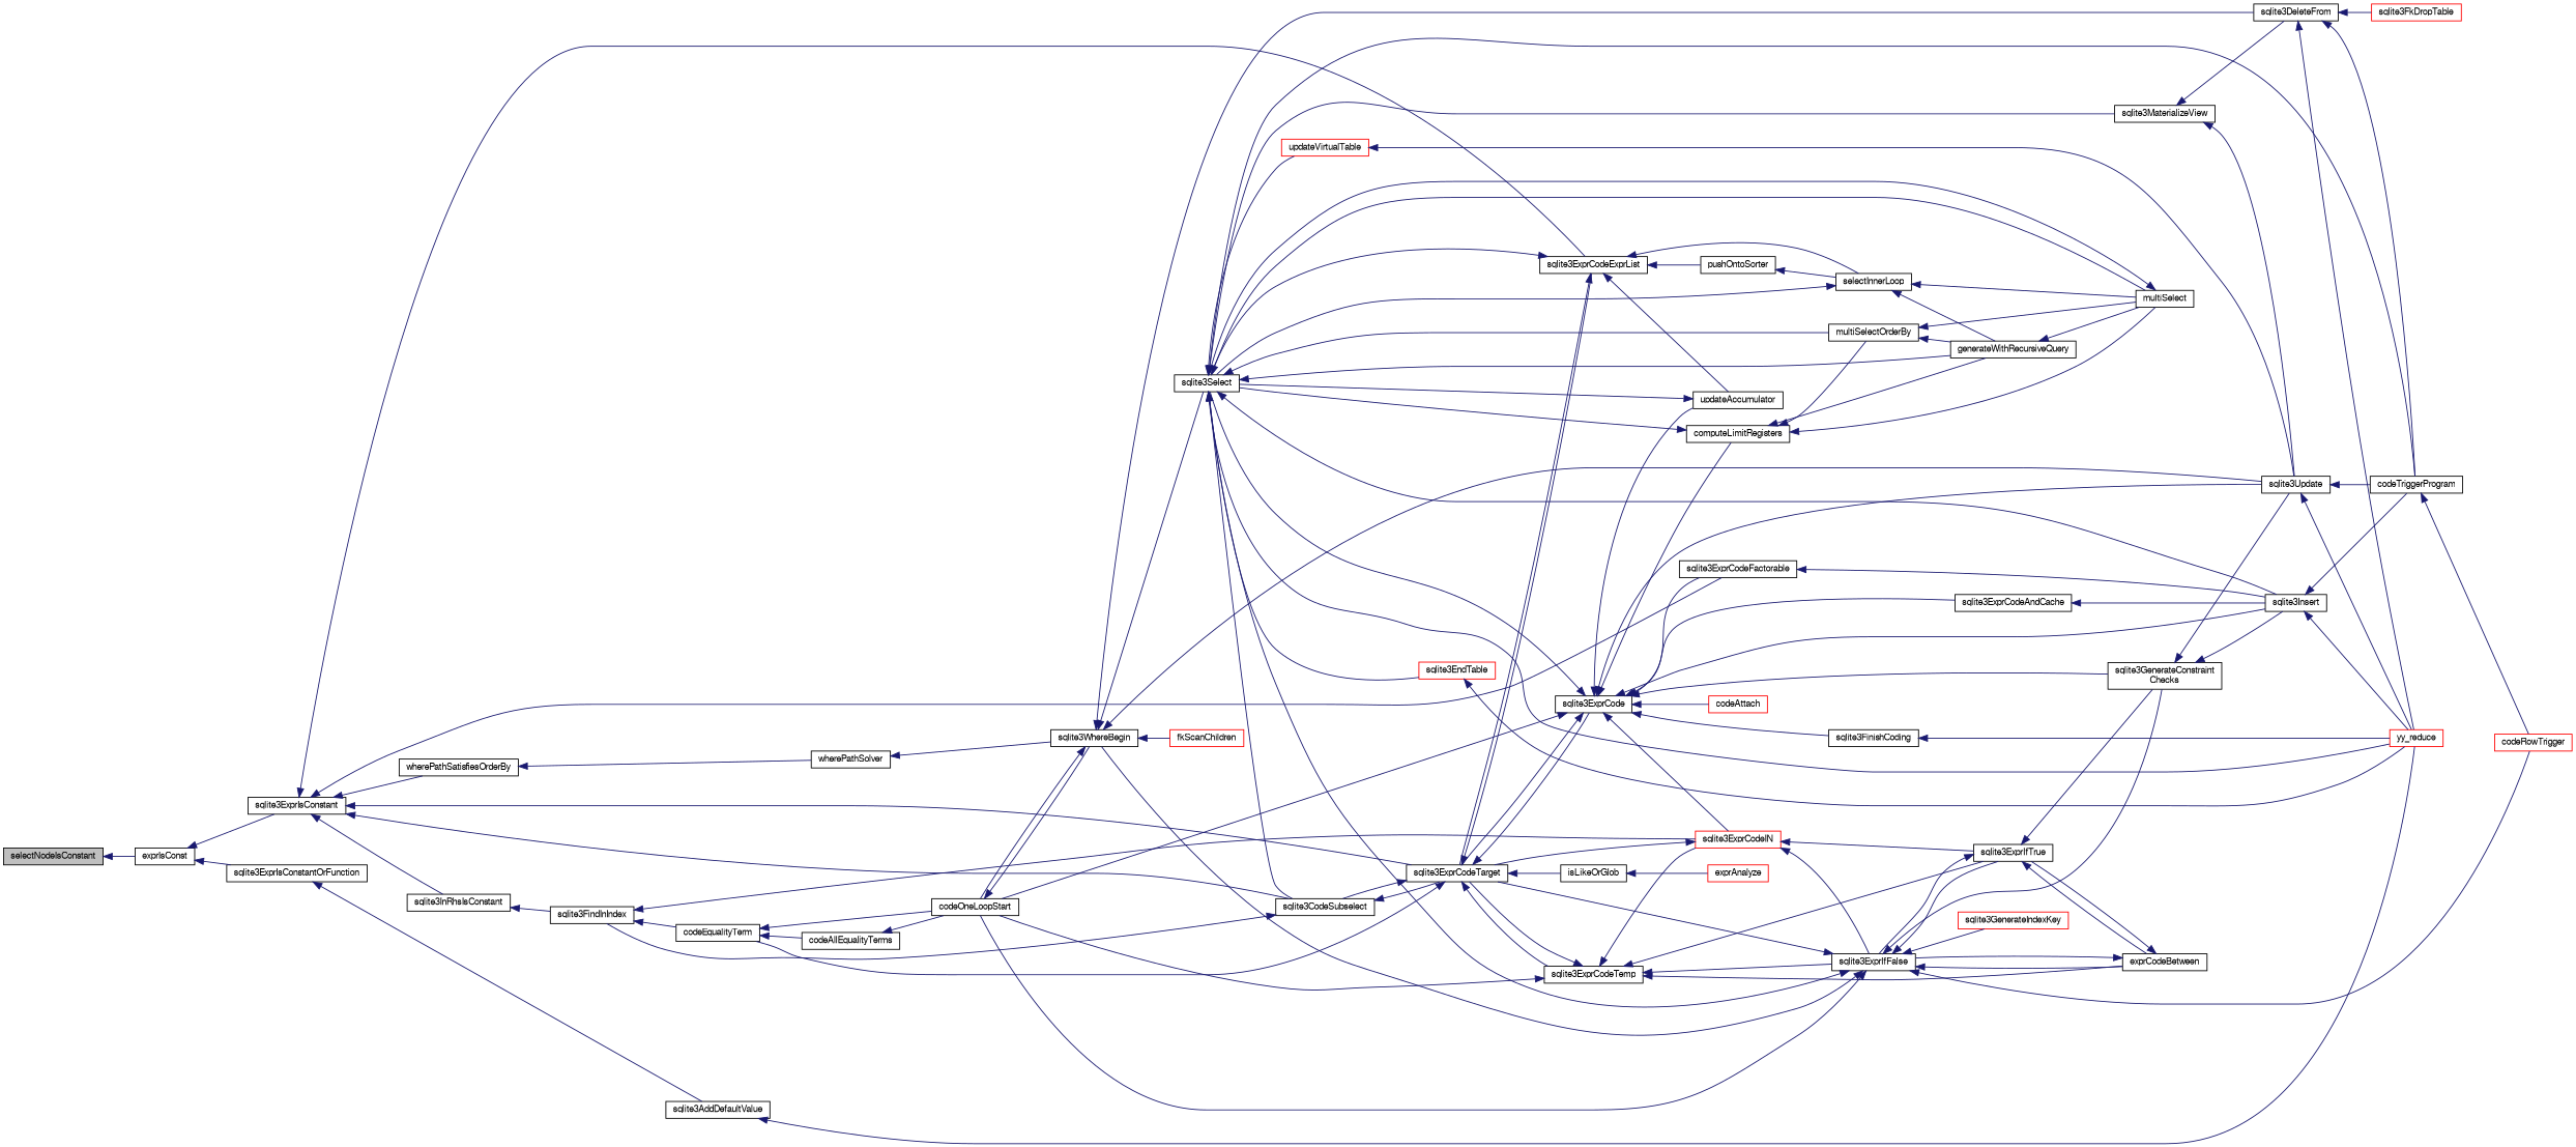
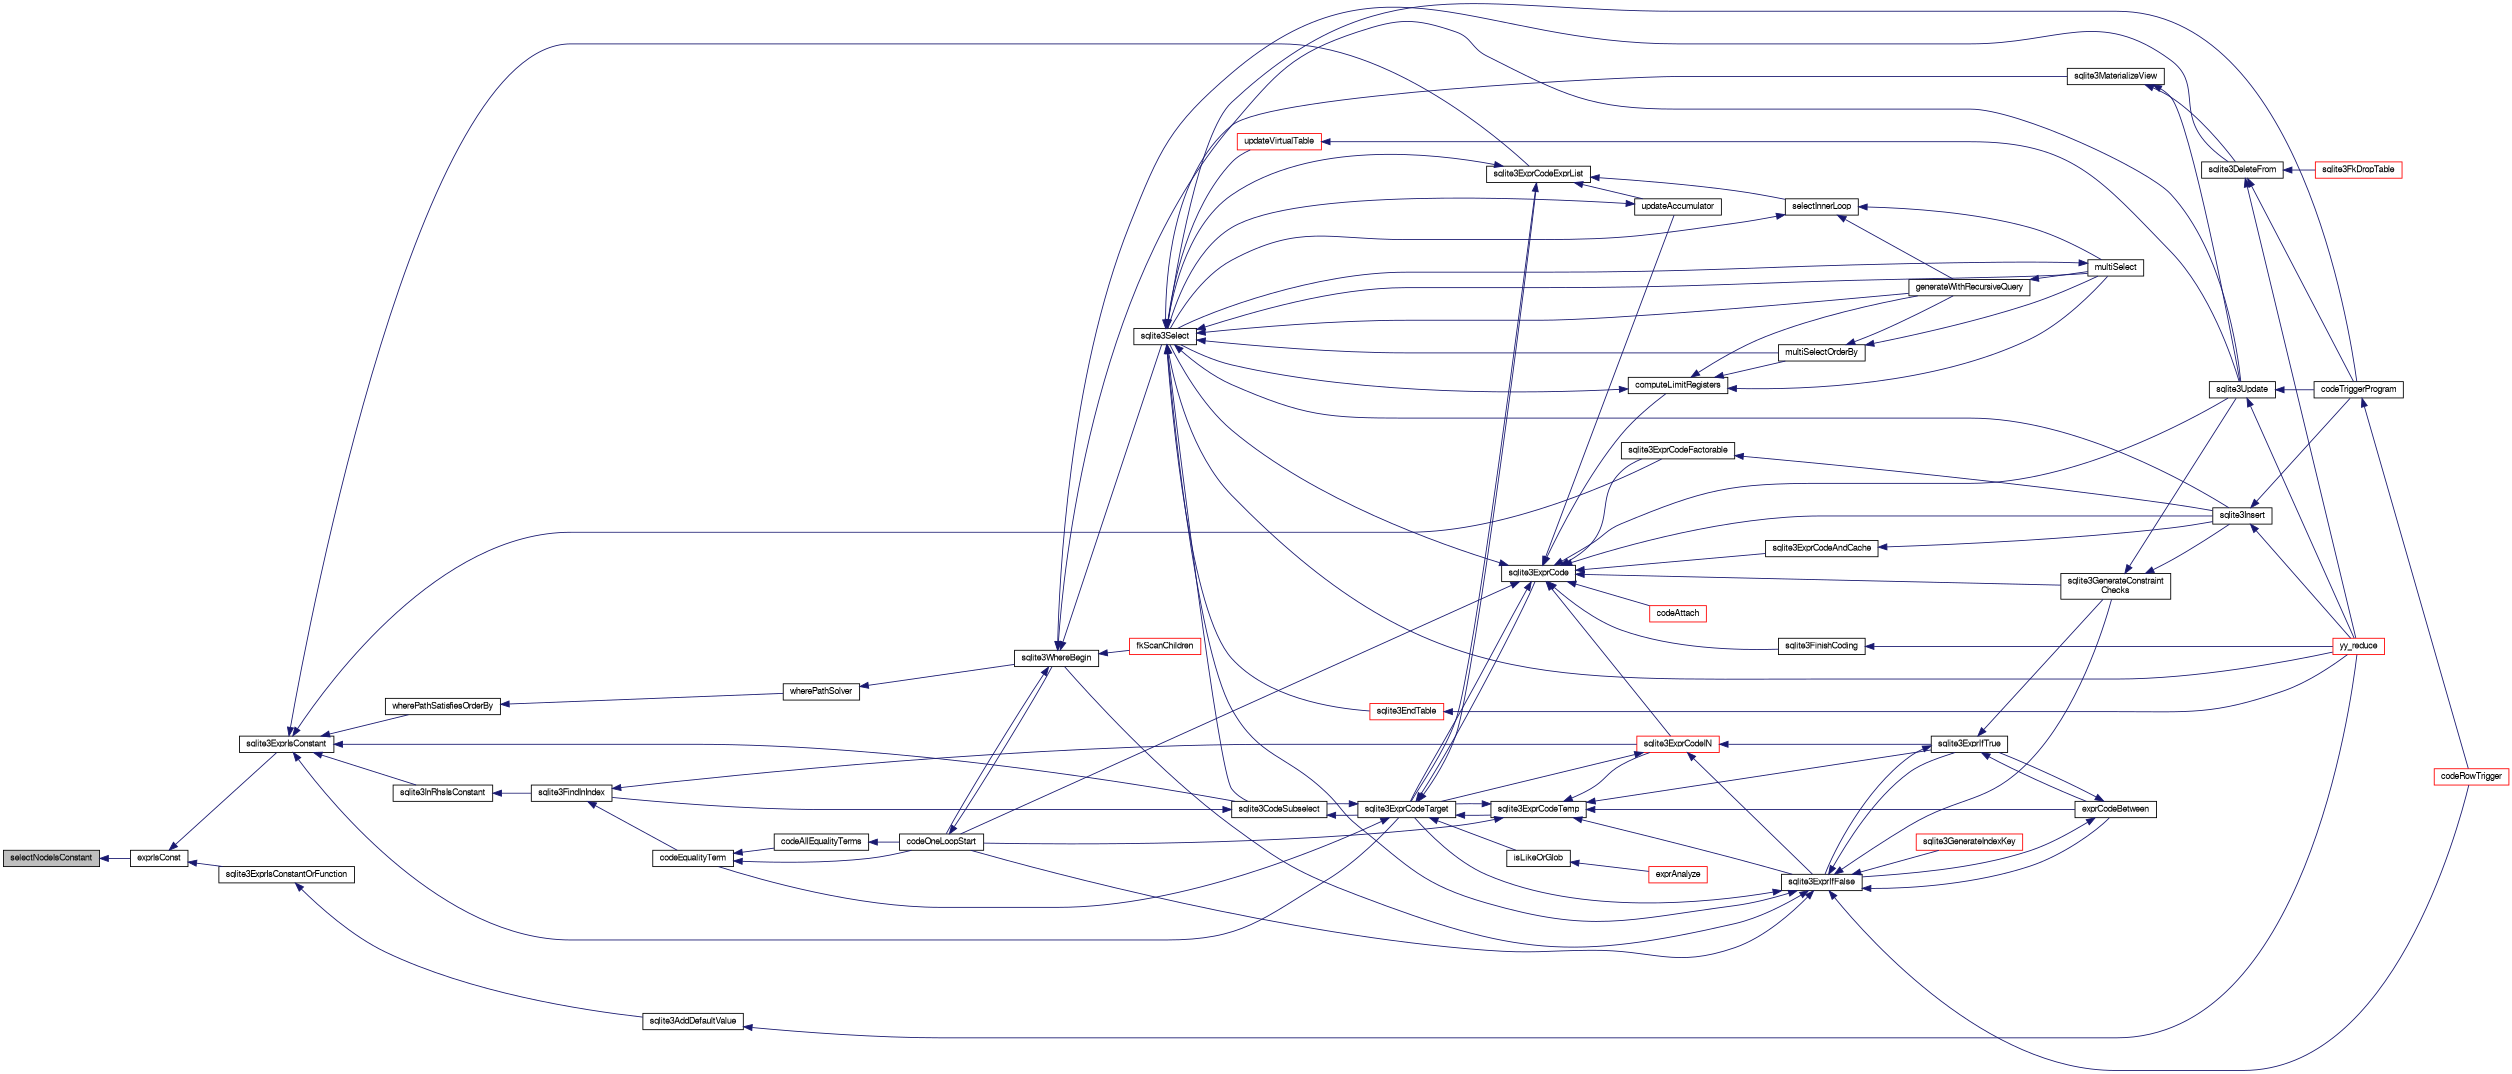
  digraph {
    rankdir=LR
    node [color=black fillcolor=white fontname=FreeSans fontsize=10 shape=record style=filled]
    edge [color=midnightblue dir=back fontname=FreeSans fontsize=10 labelfontname=FreeSans labelfontsize=10 style=solid]
    n1 [fillcolor=grey75 fontcolor=black height=0.2 label=selectNodeIsConstant width=0.4]
    n2 [height=0.2 label=exprIsConst width=0.4]
    n3 [height=0.2 label=sqlite3ExprIsConstant width=0.4]
    n4 [height=0.2 label=sqlite3ExprIsConstantOrFunction width=0.4]
    n5 [height=0.2 label=sqlite3InRhsIsConstant width=0.4]
    n6 [height=0.2 label=sqlite3ExprCodeTarget width=0.4]
    n7 [height=0.2 label=sqlite3CodeSubselect width=0.4]
    n8 [height=0.2 label=sqlite3ExprCodeFactorable width=0.4]
    n9 [height=0.2 label=sqlite3ExprCodeExprList width=0.4]
    n10 [height=0.2 label=wherePathSatisfiesOrderBy width=0.4]
    n11 [height=0.2 label=sqlite3AddDefaultValue width=0.4]
    n12 [height=0.2 label=sqlite3FindInIndex width=0.4]
    n13 [height=0.2 label=codeEqualityTerm width=0.4]
    n14 [height=0.2 label=sqlite3ExprCodeTemp width=0.4]
    n15 [height=0.2 label=sqlite3ExprCode width=0.4]
    n16 [height=0.2 label=isLikeOrGlob width=0.4]
    n17 [height=0.2 label=sqlite3Insert width=0.4]
    n18 [height=0.2 label=sqlite3Select width=0.4]
    n19 [height=0.2 label=updateAccumulator width=0.4]
-   n20 [height=0.2 label=pushOntoSorter width=0.4]
    n21 [height=0.2 label=selectInnerLoop width=0.4]
    n22 [height=0.2 label=wherePathSolver width=0.4]
    n23 [color=red height=0.2 label=sqlite3ExprCodeIN width=0.4]
    n24 [height=0.2 label=sqlite3ExprIfTrue width=0.4]
    n25 [height=0.2 label=sqlite3ExprIfFalse width=0.4]
    n26 [height=0.2 label=codeOneLoopStart width=0.4]
    n27 [height=0.2 label=codeAllEqualityTerms width=0.4]
    n28 [height=0.2 label=exprCodeBetween width=0.4]
    n29 [height=0.2 label="sqlite3GenerateConstraint\lChecks" width=0.4]
    n30 [color=red height=0.2 label=sqlite3GenerateIndexKey width=0.4]
    n31 [color=red height=0.2 label=codeRowTrigger width=0.4]
    n32 [height=0.2 label=sqlite3WhereBegin width=0.4]
    n33 [height=0.2 label=sqlite3Update width=0.4]
    n34 [height=0.2 label=sqlite3ExprCodeAndCache width=0.4]
    n35 [color=red height=0.2 label=codeAttach width=0.4]
    n36 [height=0.2 label=sqlite3FinishCoding width=0.4]
    n37 [height=0.2 label=computeLimitRegisters width=0.4]
    n38 [color=red height=0.2 label=exprAnalyze width=0.4]
    n39 [height=0.2 label=codeTriggerProgram width=0.4]
    n40 [color=red height=0.2 label=yy_reduce width=0.4]
    n41 [color=red height=0.2 label=sqlite3EndTable width=0.4]
    n42 [height=0.2 label=sqlite3MaterializeView width=0.4]
    n43 [height=0.2 label=generateWithRecursiveQuery width=0.4]
    n44 [height=0.2 label=multiSelect width=0.4]
    n45 [height=0.2 label=multiSelectOrderBy width=0.4]
    n46 [color=red height=0.2 label=updateVirtualTable width=0.4]
    n47 [height=0.2 label=sqlite3DeleteFrom width=0.4]
    n48 [color=red height=0.2 label=fkScanChildren width=0.4]
    n49 [color=red height=0.2 label=sqlite3FkDropTable width=0.4]
    n1 -> n2
    n2 -> n3
    n2 -> n4
    n3 -> n5
    n3 -> n6
    n3 -> n7
    n3 -> n8
    n3 -> n9
    n3 -> n10
    n4 -> n11
    n5 -> n12
    n6 -> n7
    n6 -> n9
    n6 -> n13
    n6 -> n14
    n6 -> n15
    n6 -> n16
    n7 -> n6
    n7 -> n12
    n8 -> n17
    n9 -> n6
    n9 -> n18
    n9 -> n19
-   n9 -> n20
    n9 -> n21
    n10 -> n22
    n11 -> n40
    n12 -> n13
    n12 -> n23
    n13 -> n26
    n13 -> n27
    n14 -> n6
    n14 -> n23
    n14 -> n24
    n14 -> n25
    n14 -> n26
    n14 -> n28
    n15 -> n6
    n15 -> n8
    n15 -> n17
    n15 -> n18
    n15 -> n19
    n15 -> n23
    n15 -> n26
    n15 -> n29
    n15 -> n33
    n15 -> n34
    n15 -> n35
    n15 -> n36
    n15 -> n37
    n16 -> n38
    n17 -> n39
    n17 -> n40
    n18 -> n7
    n18 -> n17
    n18 -> n39
    n18 -> n40
    n18 -> n41
    n18 -> n42
    n18 -> n43
    n18 -> n44
    n18 -> n45
    n18 -> n46
    n19 -> n18
-   n20 -> n21
    n21 -> n18
    n21 -> n43
    n21 -> n44
    n22 -> n32
    n23 -> n6
    n23 -> n24
    n23 -> n25
    n24 -> n25
    n24 -> n28
    n24 -> n29
    n25 -> n6
    n25 -> n18
    n25 -> n24
    n25 -> n26
    n25 -> n28
    n25 -> n29
    n25 -> n30
    n25 -> n31
    n25 -> n32
    n26 -> n32
    n27 -> n26
    n28 -> n24
    n28 -> n25
    n29 -> n17
    n29 -> n33
    n32 -> n18
    n32 -> n26
    n32 -> n33
    n32 -> n47
    n32 -> n48
    n33 -> n39
    n33 -> n40
    n34 -> n17
    n36 -> n40
    n37 -> n18
    n37 -> n43
    n37 -> n44
    n37 -> n45
    n39 -> n31
    n41 -> n40
    n42 -> n33
    n42 -> n47
    n43 -> n44
    n44 -> n18
    n45 -> n43
    n45 -> n44
    n46 -> n33
    n47 -> n39
    n47 -> n40
    n47 -> n49
  }
